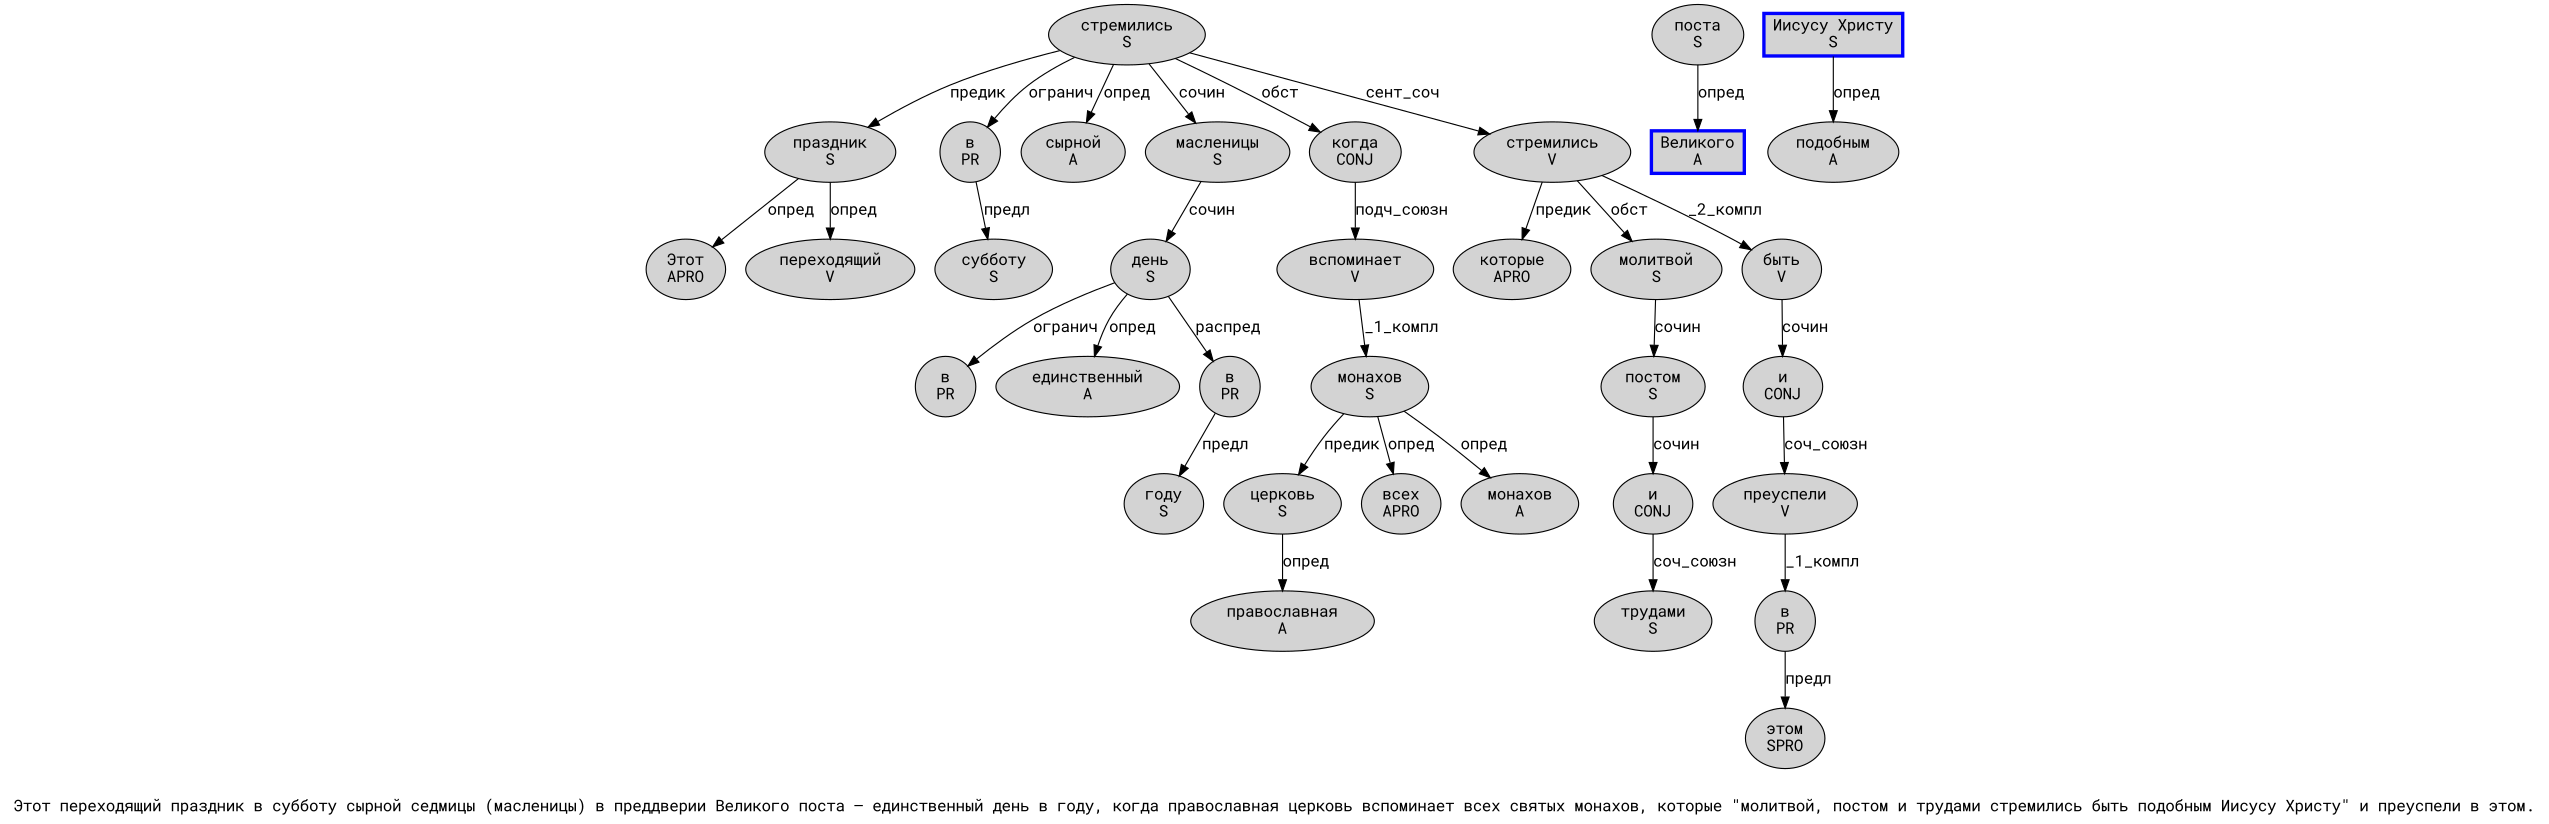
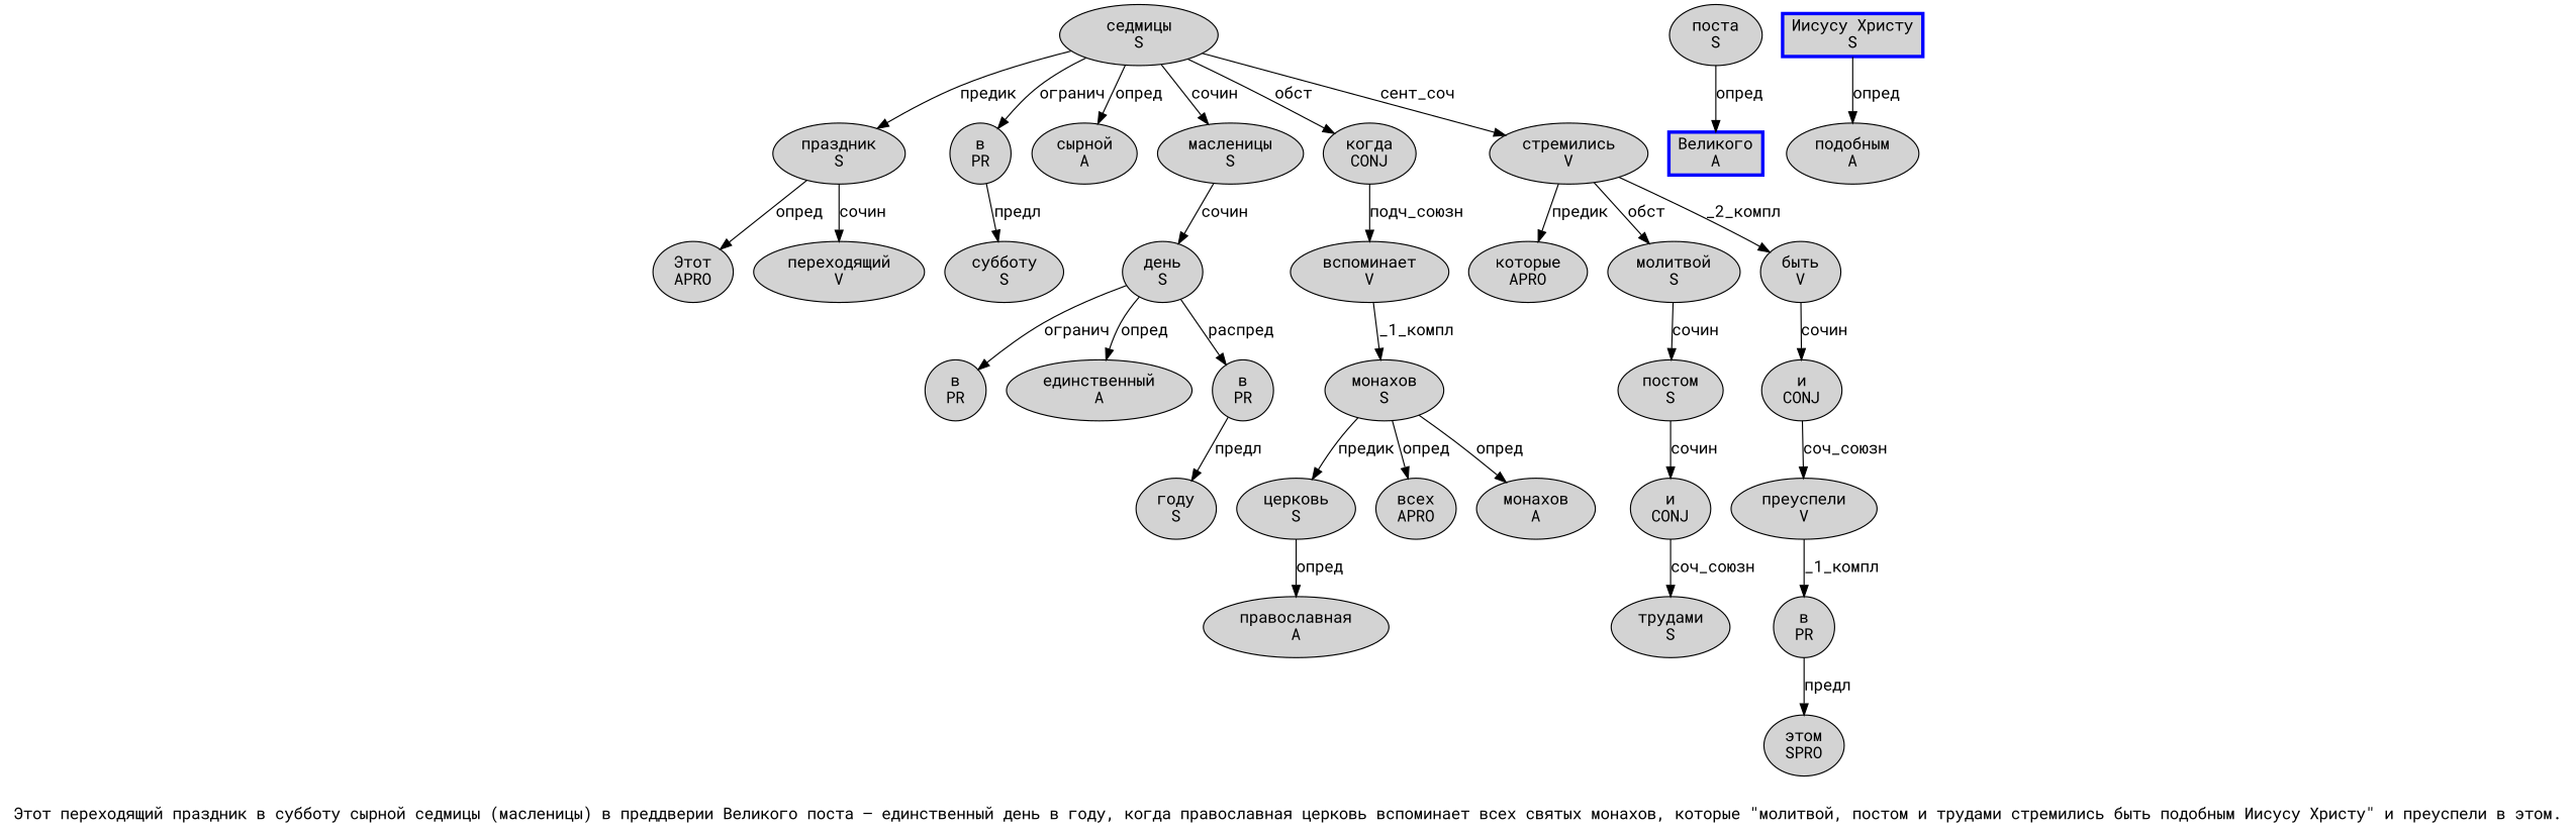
  digraph {
    fontname="Roboto Mono"
    label="Этот переходящий праздник в субботу сырной седмицы (масленицы) в преддверии Великого поста — единственный день в году, когда православная церковь вспоминает всех святых монахов, которые \"молитвой, постом и трудами стремились быть подобным Иисусу Христу\" и преуспели в этом."
    node [fillcolor=lightgray fontname="Roboto Mono" penwidth=1 shape=ellipse style=filled]
    edge [fontname="Roboto Mono"]
    n1 [label="Этот\nAPRO"]
    n2 [label="переходящий\nV"]
    n3 [label="праздник\nS"]
    n4 [label="в\nPR"]
    n5 [label="субботу\nS"]
    n6 [label="сырной\nA"]
-   n7 [label="стремились\nS"]
+   n7 [label="седмицы\nS"]
    n8 [label="масленицы\nS"]
    n9 [label="когда\nCONJ"]
    n10 [label="стремились\nV"]
    n11 [label="день\nS"]
    n12 [label="вспоминает\nV"]
    n13 [label="которые\nAPRO"]
    n14 [label="молитвой\nS"]
    n15 [label="быть\nV"]
    n16 [label="в\nPR"]
    n17 [label="единственный\nA"]
    n18 [label="в\nPR"]
    n19 [label="поста\nS"]
    n20 [color=blue label="Великого\nA" penwidth=3 shape=box]
    n21 [label="году\nS"]
    n22 [label="монахов\nS"]
    n23 [label="православная\nA"]
    n24 [label="церковь\nS"]
    n25 [label="всех\nAPRO"]
    n26 [label="монахов\nA"]
    n27 [label="постом\nS"]
    n28 [label="и\nCONJ"]
    n29 [label="трудами\nS"]
    n30 [label="и\nCONJ"]
    n31 [color=blue label="Иисусу Христу\nS" penwidth=3 shape=box]
    n32 [label="подобным\nA"]
    n33 [label="преуспели\nV"]
    n34 [label="в\nPR"]
    n35 [label="этом\nSPRO"]
    n3 -> n1 [label="опред"]
-   n3 -> n2 [label="опред"]
+   n3 -> n2 [label="сочин"]
    n4 -> n5 [label="предл"]
    n7 -> n3 [label="предик"]
    n7 -> n4 [label="огранич"]
    n7 -> n6 [label="опред"]
    n7 -> n8 [label="сочин"]
    n7 -> n9 [label="обст"]
    n7 -> n10 [label="сент_соч"]
    n8 -> n11 [label="сочин"]
    n9 -> n12 [label="подч_союзн"]
    n10 -> n13 [label="предик"]
    n10 -> n14 [label="обст"]
    n10 -> n15 [label="_2_компл"]
    n11 -> n16 [label="огранич"]
    n11 -> n17 [label="опред"]
    n11 -> n18 [label="распред"]
    n12 -> n22 [label="_1_компл"]
    n14 -> n27 [label="сочин"]
    n15 -> n30 [label="сочин"]
    n18 -> n21 [label="предл"]
    n19 -> n20 [label="опред"]
    n22 -> n24 [label="предик"]
    n22 -> n25 [label="опред"]
    n22 -> n26 [label="опред"]
    n24 -> n23 [label="опред"]
    n27 -> n28 [label="сочин"]
    n28 -> n29 [label="соч_союзн"]
    n30 -> n33 [label="соч_союзн"]
    n31 -> n32 [label="опред"]
    n33 -> n34 [label="_1_компл"]
    n34 -> n35 [label="предл"]
  }
